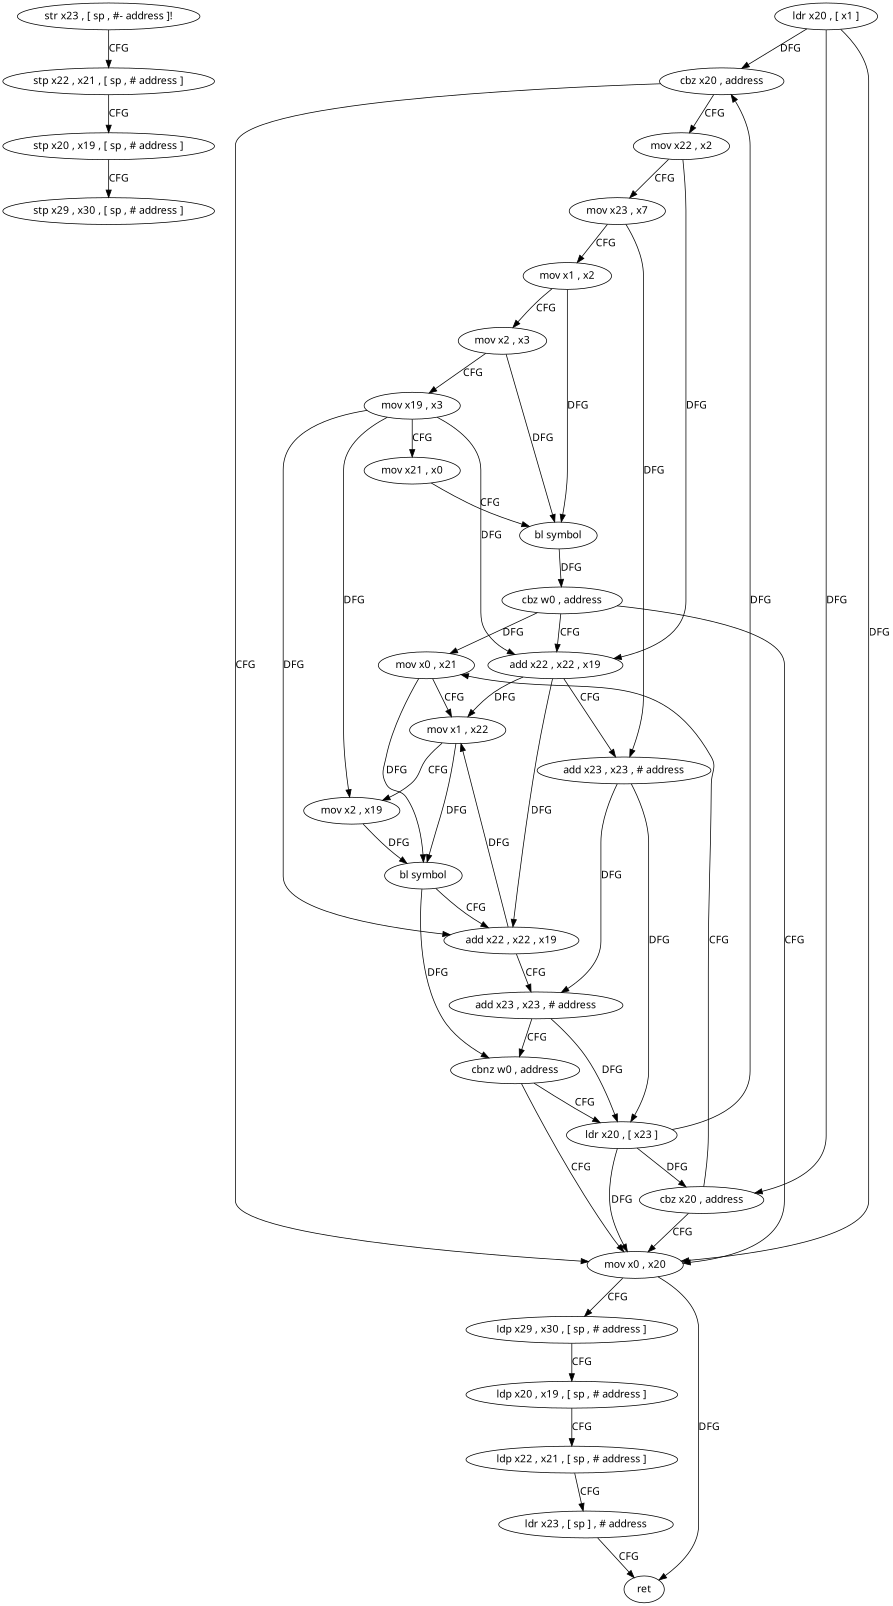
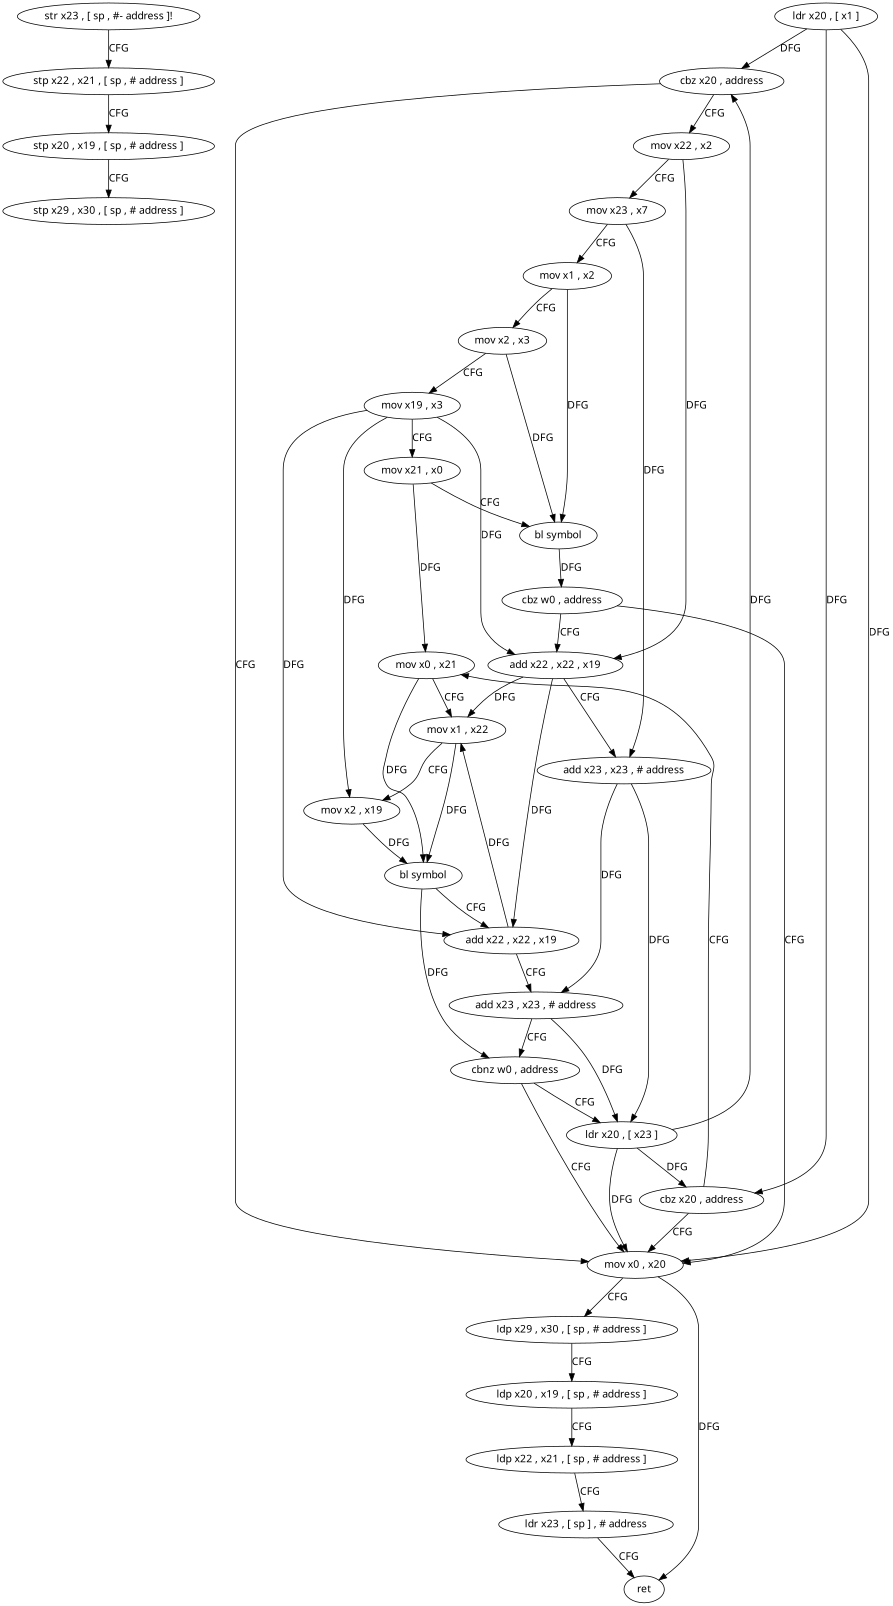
  digraph {
    fontname="Noto Sans"
    node [fontname="Noto Sans"]
    edge [fontname="Noto Sans"]
    n1 [label="str x23 , [ sp , #- address ]!"]
    n2 [label="stp x22 , x21 , [ sp , # address ]"]
    n3 [label="stp x20 , x19 , [ sp , # address ]"]
    n4 [label="stp x29 , x30 , [ sp , # address ]"]
    n5 [label="ldr x20 , [ x1 ]"]
    n6 [label="cbz x20 , address"]
    n7 [label="mov x0 , x20"]
    n8 [label="cbz x20 , address"]
    n9 [label="mov x22 , x2"]
    n10 [label="ldp x29 , x30 , [ sp , # address ]"]
    n11 [label=ret]
    n12 [label="mov x0 , x21"]
    n13 [label="mov x23 , x7"]
    n14 [label="add x22 , x22 , x19"]
    n15 [label="ldp x20 , x19 , [ sp , # address ]"]
    n16 [label="mov x1 , x2"]
    n17 [label="add x23 , x23 , # address"]
    n18 [label="add x22 , x22 , x19"]
    n19 [label="mov x1 , x22"]
    n20 [label="ldp x22 , x21 , [ sp , # address ]"]
    n21 [label="ldr x23 , [ sp ] , # address"]
    n22 [label="mov x2 , x3"]
    n23 [label="bl symbol"]
    n24 [label="ldr x20 , [ x23 ]"]
    n25 [label="add x23 , x23 , # address"]
    n26 [label="mov x19 , x3"]
    n27 [label="cbz w0 , address"]
    n28 [label="mov x21 , x0"]
    n29 [label="mov x2 , x19"]
    n30 [label="bl symbol"]
    n31 [label="cbnz w0 , address"]
    n1 -> n2 [label=CFG]
    n2 -> n3 [label=CFG]
    n3 -> n4 [label=CFG]
    n5 -> n6 [label=DFG]
    n5 -> n7 [label=DFG]
    n5 -> n8 [label=DFG]
    n6 -> n7 [label=CFG]
    n6 -> n9 [label=CFG]
    n7 -> n10 [label=CFG]
    n7 -> n11 [label=DFG]
    n8 -> n7 [label=CFG]
    n8 -> n12 [label=CFG]
    n9 -> n13 [label=CFG]
    n9 -> n14 [label=DFG]
    n10 -> n15 [label=CFG]
    n12 -> n19 [label=CFG]
    n12 -> n30 [label=DFG]
    n13 -> n16 [label=CFG]
    n13 -> n17 [label=DFG]
    n14 -> n17 [label=CFG]
    n14 -> n18 [label=DFG]
    n14 -> n19 [label=DFG]
    n15 -> n20 [label=CFG]
    n16 -> n22 [label=CFG]
    n16 -> n23 [label=DFG]
    n17 -> n24 [label=DFG]
    n17 -> n25 [label=DFG]
    n18 -> n19 [label=DFG]
    n18 -> n25 [label=CFG]
    n19 -> n29 [label=CFG]
    n19 -> n30 [label=DFG]
    n20 -> n21 [label=CFG]
    n21 -> n11 [label=CFG]
    n22 -> n23 [label=DFG]
    n22 -> n26 [label=CFG]
    n23 -> n27 [label=DFG]
    n24 -> n6 [label=DFG]
    n24 -> n7 [label=DFG]
    n24 -> n8 [label=DFG]
    n25 -> n24 [label=DFG]
    n25 -> n31 [label=CFG]
    n26 -> n14 [label=DFG]
    n26 -> n18 [label=DFG]
    n26 -> n28 [label=CFG]
    n26 -> n29 [label=DFG]
    n27 -> n7 [label=CFG]
    n27 -> n14 [label=CFG]
-   n27 -> n12 [label=DFG]
+   n28 -> n12 [label=DFG]
    n28 -> n23 [label=CFG]
    n29 -> n30 [label=DFG]
    n30 -> n18 [label=CFG]
    n30 -> n31 [label=DFG]
    n31 -> n7 [label=CFG]
    n31 -> n24 [label=CFG]
  }
